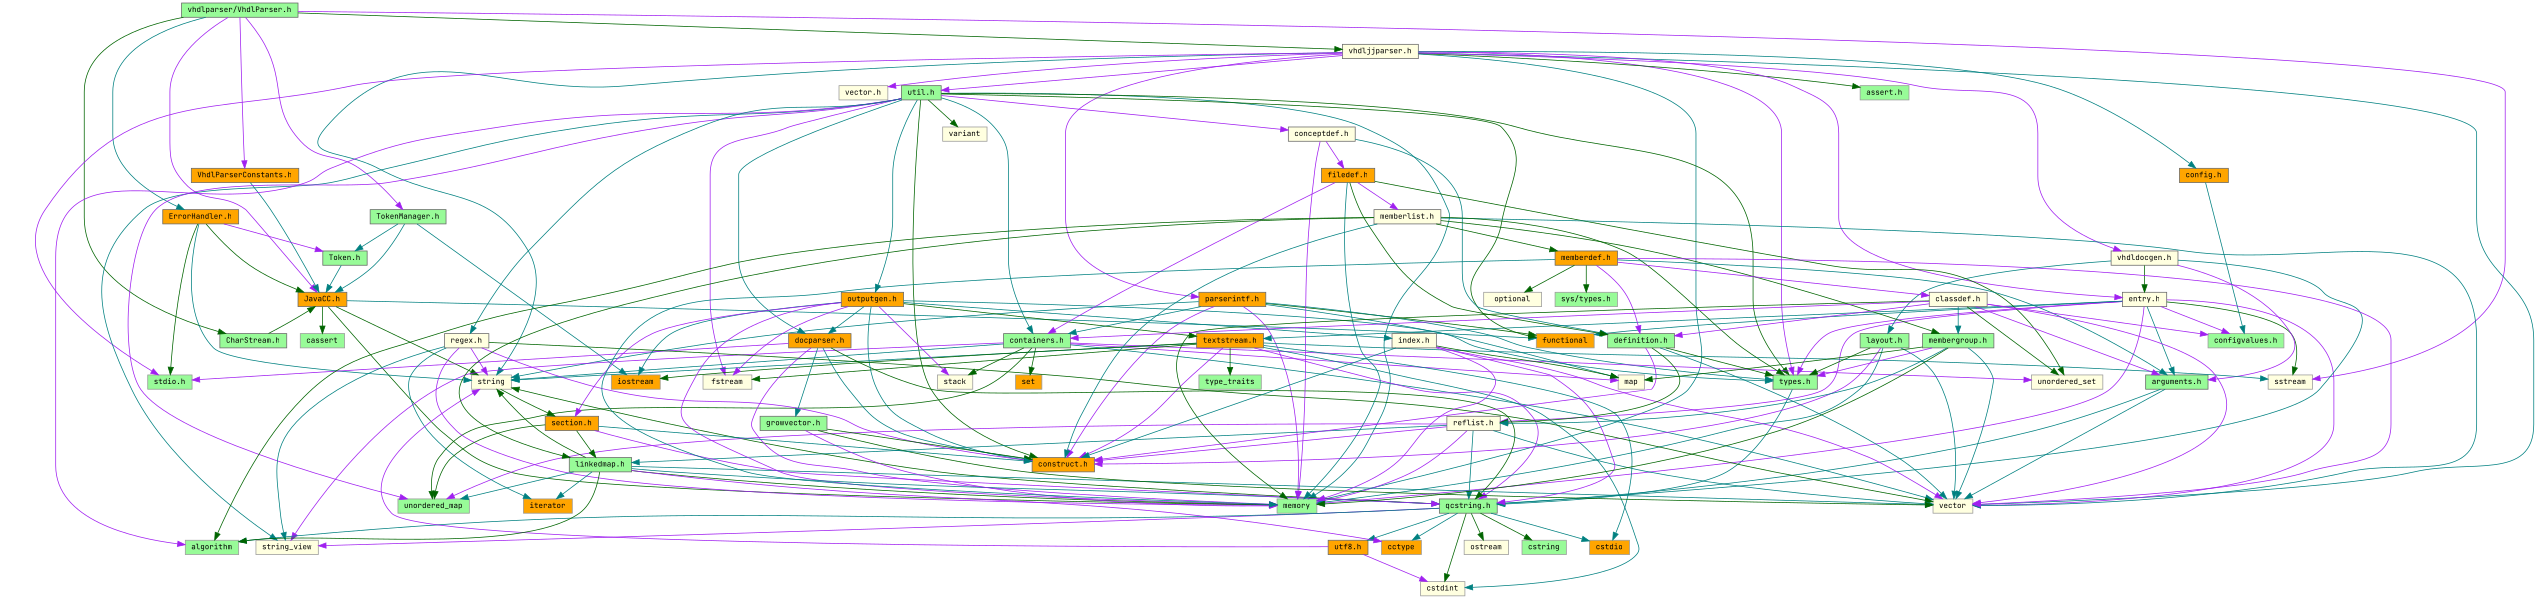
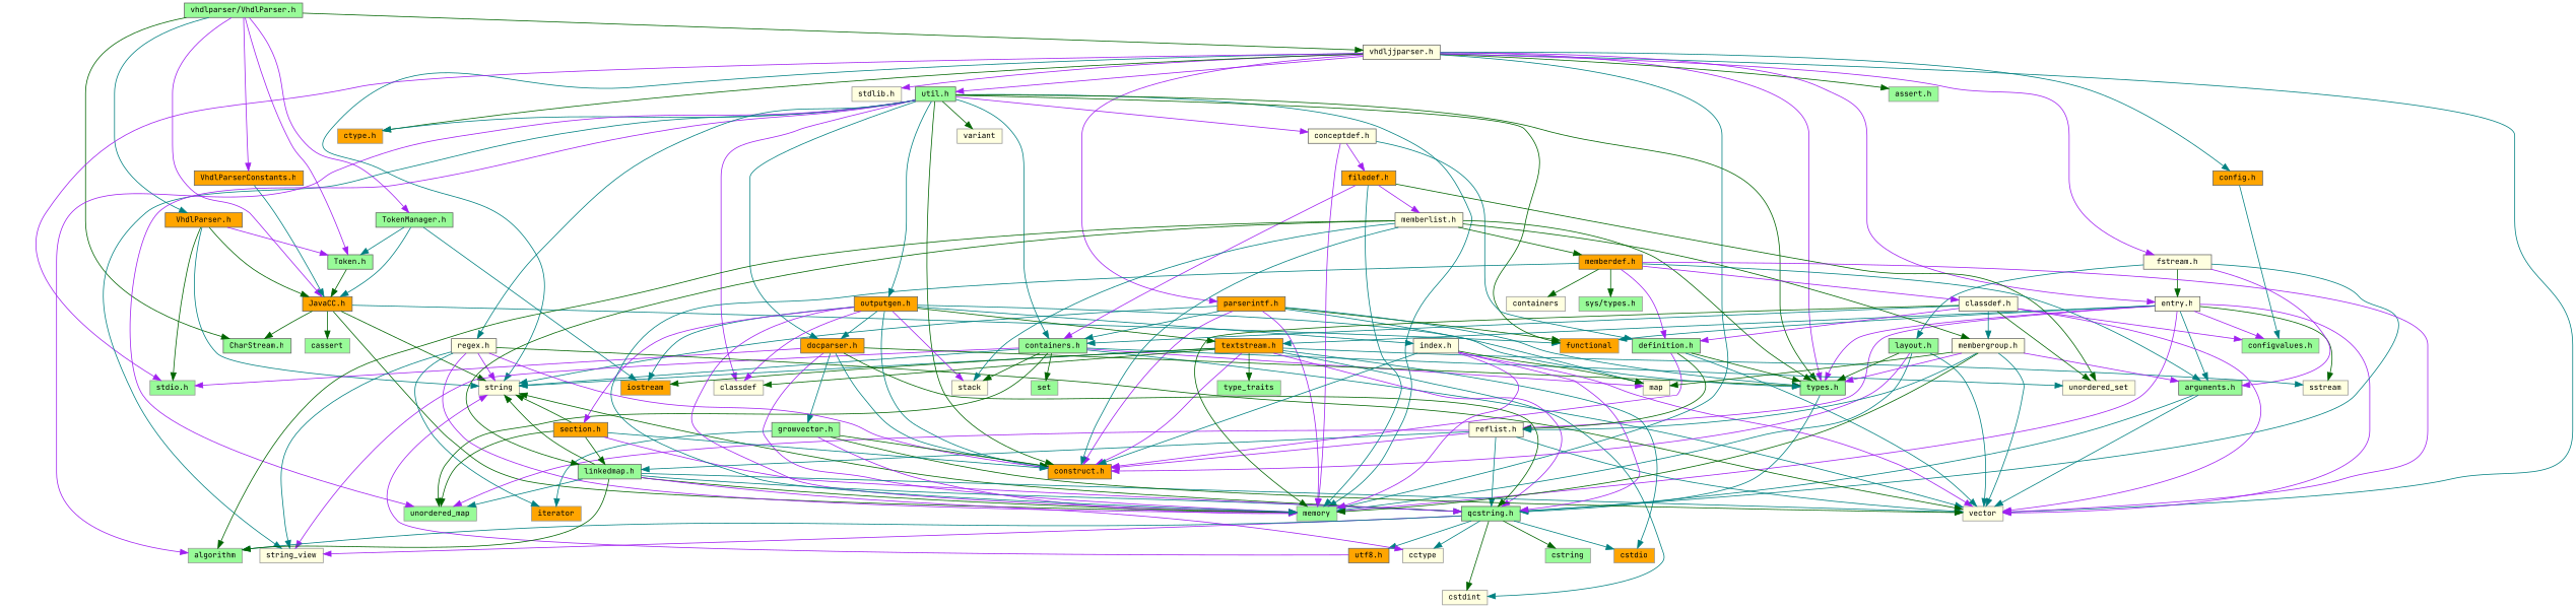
  digraph {
    fontname="JetBrains Mono"
    node [color=grey40 fillcolor=palegreen fontname="JetBrains Mono" fontsize=10 shape=box style=filled]
    edge [color=teal fontname="JetBrains Mono" fontsize=10 labelfontname=Helvetica labelfontsize=10 style=solid]
    n1 [color=gray40 fontcolor=black height=0.2 label="vhdlparser/VhdlParser.h" width=0.4]
    n2 [fillcolor=orange height=0.2 label="JavaCC.h" width=0.4]
    n3 [height=0.2 label="CharStream.h" width=0.4]
    n4 [height=0.2 label="Token.h" width=0.4]
    n5 [height=0.2 label="TokenManager.h" width=0.4]
    n6 [fillcolor=lightyellow height=0.2 label="vhdljjparser.h" width=0.4]
    n7 [fillcolor=orange height=0.2 label="VhdlParserConstants.h" width=0.4]
-   n8 [fillcolor=orange height=0.2 label="ErrorHandler.h" width=0.4]
+   n8 [fillcolor=orange height=0.2 label="VhdlParser.h" width=0.4]
    n9 [color=grey60 fillcolor=lightyellow height=0.2 label=string width=0.4]
    n10 [color=grey60 height=0.2 label=memory width=0.4]
    n11 [color=grey60 height=0.2 label=cassert width=0.4]
    n12 [color=grey60 fillcolor=orange height=0.2 label=functional width=0.4]
    n13 [color=grey60 fillcolor=orange height=0.2 label=iostream width=0.4]
    n14 [color=grey60 fillcolor=lightyellow height=0.2 label=vector width=0.4]
    n15 [fillcolor=orange height=0.2 label="parserintf.h" width=0.4]
    n16 [height=0.2 label="types.h" width=0.4]
    n17 [color=grey60 height=0.2 label="stdio.h" width=0.4]
-   n18 [color=grey60 fillcolor=lightyellow height=0.2 label="vector.h" width=0.4]
+   n18 [color=grey60 fillcolor=lightyellow height=0.2 label="stdlib.h" width=0.4]
    n19 [color=grey60 height=0.2 label="assert.h" width=0.4]
+   n20 [color=grey60 fillcolor=orange height=0.2 label="ctype.h" width=0.4]
    n21 [fillcolor=lightyellow height=0.2 label="entry.h" width=0.4]
-   n22 [fillcolor=lightyellow height=0.2 label="vhdldocgen.h" width=0.4]
+   n22 [fillcolor=lightyellow height=0.2 label="fstream.h" width=0.4]
    n23 [fillcolor=orange height=0.2 label="config.h" width=0.4]
    n24 [height=0.2 label="util.h" width=0.4]
    n25 [color=grey60 fillcolor=lightyellow height=0.2 label=map width=0.4]
    n26 [height=0.2 label="containers.h" width=0.4]
    n27 [fillcolor=orange height=0.2 label="construct.h" width=0.4]
    n28 [height=0.2 label="qcstring.h" width=0.4]
    n29 [color=grey60 fillcolor=lightyellow height=0.2 label=sstream width=0.4]
    n30 [height=0.2 label="arguments.h" width=0.4]
    n31 [fillcolor=lightyellow height=0.2 label="reflist.h" width=0.4]
    n32 [fillcolor=orange height=0.2 label="textstream.h" width=0.4]
    n33 [color=grey60 height=0.2 label="configvalues.h" width=0.4]
    n34 [height=0.2 label="layout.h" width=0.4]
    n35 [color=grey60 fillcolor=lightyellow height=0.2 label=string_view width=0.4]
    n36 [color=grey60 height=0.2 label=algorithm width=0.4]
    n37 [color=grey60 height=0.2 label=unordered_map width=0.4]
-   n38 [color=grey60 fillcolor=lightyellow height=0.2 label=fstream width=0.4]
+   n38 [color=grey60 fillcolor=lightyellow height=0.2 label=classdef width=0.4]
    n39 [color=grey60 fillcolor=lightyellow height=0.2 label=variant width=0.4]
    n40 [fillcolor=orange height=0.2 label="docparser.h" width=0.4]
    n41 [fillcolor=orange height=0.2 label="outputgen.h" width=0.4]
    n42 [fillcolor=lightyellow height=0.2 label="regex.h" width=0.4]
    n43 [fillcolor=lightyellow height=0.2 label="conceptdef.h" width=0.4]
-   n44 [color=grey60 fillcolor=orange height=0.2 label=set width=0.4]
+   n44 [color=grey60 height=0.2 label=set width=0.4]
    n45 [color=grey60 fillcolor=lightyellow height=0.2 label=unordered_set width=0.4]
    n46 [color=grey60 fillcolor=lightyellow height=0.2 label=stack width=0.4]
-   n47 [color=grey60 fillcolor=orange height=0.2 label=cctype width=0.4]
+   n47 [color=grey60 fillcolor=lightyellow height=0.2 label=cctype width=0.4]
    n48 [color=grey60 height=0.2 label=cstring width=0.4]
    n49 [color=grey60 fillcolor=orange height=0.2 label=cstdio width=0.4]
    n50 [color=grey60 fillcolor=lightyellow height=0.2 label=cstdint width=0.4]
-   n51 [color=grey60 fillcolor=lightyellow height=0.2 label=ostream width=0.4]
    n52 [fillcolor=orange height=0.2 label="utf8.h" width=0.4]
    n53 [height=0.2 label="linkedmap.h" width=0.4]
    n54 [color=grey60 height=0.2 label=type_traits width=0.4]
    n55 [height=0.2 label="growvector.h" width=0.4]
    n56 [fillcolor=lightyellow height=0.2 label="index.h" width=0.4]
    n57 [fillcolor=orange height=0.2 label="section.h" width=0.4]
    n58 [color=grey60 fillcolor=orange height=0.2 label=iterator width=0.4]
    n59 [height=0.2 label="definition.h" width=0.4]
    n60 [fillcolor=orange height=0.2 label="filedef.h" width=0.4]
    n61 [fillcolor=lightyellow height=0.2 label="memberlist.h" width=0.4]
    n62 [fillcolor=orange height=0.2 label="memberdef.h" width=0.4]
-   n63 [height=0.2 label="membergroup.h" width=0.4]
-   n64 [color=grey60 fillcolor=lightyellow height=0.2 label=optional width=0.4]
+   n63 [fillcolor=lightyellow height=0.2 label="membergroup.h" width=0.4]
+   n64 [color=grey60 fillcolor=lightyellow height=0.2 label=containers width=0.4]
    n65 [color=grey60 height=0.2 label="sys/types.h" width=0.4]
    n66 [fillcolor=lightyellow height=0.2 label="classdef.h" width=0.4]
    n1 -> n2 [color=purple]
    n1 -> n3 [color=darkgreen]
-   n1 -> n29 [color=purple]
+   n1 -> n4 [color=purple]
    n1 -> n5 [color=purple]
    n1 -> n6 [color=darkgreen]
    n1 -> n7 [color=purple]
    n1 -> n8
    n2 -> n9 [color=darkgreen]
    n2 -> n10 [color=darkgreen]
    n2 -> n11 [color=darkgreen]
    n2 -> n12
-   n3 -> n2 [color=darkgreen]
-   n4 -> n2
+   n2 -> n3 [color=darkgreen]
+   n4 -> n2 [color=darkgreen]
    n5 -> n2
    n5 -> n4
    n5 -> n13
    n6 -> n9
    n6 -> n10
    n6 -> n14
    n6 -> n15 [color=purple]
    n6 -> n16 [color=purple]
    n6 -> n17 [color=purple]
    n6 -> n18 [color=purple]
    n6 -> n19 [color=darkgreen]
+   n6 -> n20 [color=darkgreen]
    n6 -> n21 [color=purple]
    n6 -> n22 [color=purple]
    n6 -> n23
    n6 -> n24 [color=purple]
    n7 -> n2
    n8 -> n2 [color=darkgreen]
    n8 -> n4 [color=purple]
    n8 -> n9
    n8 -> n17 [color=darkgreen]
    n15 -> n9
    n15 -> n10 [color=purple]
    n15 -> n12 [color=darkgreen]
    n15 -> n16
    n15 -> n25
    n15 -> n26
    n15 -> n27 [color=purple]
    n16 -> n28
    n21 -> n10 [color=purple]
    n21 -> n12
    n21 -> n14 [color=purple]
    n21 -> n16 [color=purple]
    n21 -> n29 [color=darkgreen]
    n21 -> n30
    n21 -> n31 [color=purple]
    n21 -> n32
    n21 -> n33 [color=purple]
    n22 -> n21 [color=darkgreen]
    n22 -> n28
    n22 -> n30 [color=purple]
    n22 -> n34
    n23 -> n33
    n24 -> n10
    n24 -> n12 [color=darkgreen]
    n24 -> n16 [color=darkgreen]
+   n24 -> n20
    n24 -> n26
    n24 -> n27 [color=darkgreen]
    n24 -> n35
    n24 -> n36 [color=purple]
    n24 -> n37 [color=purple]
    n24 -> n38 [color=purple]
    n24 -> n39 [color=darkgreen]
    n24 -> n40
    n24 -> n41
    n24 -> n42
    n24 -> n43 [color=purple]
    n26 -> n9
    n26 -> n14
    n26 -> n25 [color=purple]
    n26 -> n35 [color=purple]
    n26 -> n37 [color=darkgreen]
    n26 -> n44 [color=darkgreen]
-   n26 -> n45 [color=purple]
+   n26 -> n45
    n26 -> n46 [color=darkgreen]
    n28 -> n9 [color=darkgreen]
    n28 -> n35 [color=purple]
    n28 -> n36
    n28 -> n47
    n28 -> n48 [color=darkgreen]
    n28 -> n49
    n28 -> n50 [color=darkgreen]
-   n28 -> n51 [color=darkgreen]
    n28 -> n52
    n30 -> n14
    n30 -> n28
-   n31 -> n10 [color=purple]
    n31 -> n14
    n31 -> n27 [color=purple]
    n31 -> n28
    n31 -> n37 [color=purple]
    n31 -> n53
    n32 -> n9
    n32 -> n13 [color=darkgreen]
    n32 -> n27 [color=purple]
    n32 -> n28 [color=purple]
    n32 -> n29
    n32 -> n38 [color=darkgreen]
    n32 -> n49
    n32 -> n50
    n32 -> n54 [color=darkgreen]
    n34 -> n10
    n34 -> n14
    n34 -> n16 [color=darkgreen]
    n34 -> n27 [color=purple]
    n40 -> n10 [color=purple]
+   n40 -> n16 [color=darkgreen]
    n40 -> n17 [color=purple]
    n40 -> n27
    n40 -> n28 [color=darkgreen]
    n40 -> n55
    n41 -> n10 [color=purple]
    n41 -> n13
    n41 -> n16
    n41 -> n27
    n41 -> n32 [color=darkgreen]
    n41 -> n38 [color=purple]
    n41 -> n40
    n41 -> n46 [color=purple]
    n41 -> n56
    n41 -> n57 [color=purple]
    n42 -> n9 [color=purple]
    n42 -> n10 [color=purple]
    n42 -> n14 [color=darkgreen]
    n42 -> n27 [color=purple]
    n42 -> n35
    n42 -> n58
    n43 -> n10 [color=purple]
    n43 -> n59
    n43 -> n60 [color=purple]
    n52 -> n9 [color=purple]
-   n52 -> n50 [color=purple]
    n53 -> n9 [color=darkgreen]
    n53 -> n10 [color=darkgreen]
    n53 -> n14
    n53 -> n28
    n53 -> n36 [color=darkgreen]
    n53 -> n37
    n53 -> n47 [color=purple]
    n55 -> n10 [color=purple]
    n55 -> n14 [color=darkgreen]
    n55 -> n27 [color=darkgreen]
-   n53 -> n58
+   n55 -> n58
    n56 -> n10 [color=purple]
    n56 -> n14 [color=purple]
    n56 -> n25 [color=darkgreen]
    n56 -> n27
    n56 -> n28 [color=purple]
-   n9 -> n57 [color=darkgreen]
+   n57 -> n9 [color=darkgreen]
    n57 -> n27
    n57 -> n28 [color=purple]
    n57 -> n37 [color=darkgreen]
    n57 -> n53 [color=darkgreen]
    n59 -> n14
    n59 -> n16 [color=darkgreen]
    n59 -> n27 [color=purple]
    n59 -> n31 [color=darkgreen]
    n60 -> n10
    n60 -> n26 [color=purple]
    n60 -> n45 [color=darkgreen]
-   n60 -> n59 [color=darkgreen]
    n60 -> n61 [color=purple]
-   n61 -> n14
+   n61 -> n46
    n61 -> n16 [color=darkgreen]
    n61 -> n27
    n61 -> n36 [color=darkgreen]
    n61 -> n53 [color=darkgreen]
    n61 -> n62 [color=darkgreen]
    n61 -> n63 [color=darkgreen]
    n62 -> n10
    n62 -> n14 [color=purple]
    n62 -> n30
    n62 -> n59 [color=purple]
    n62 -> n64 [color=darkgreen]
    n62 -> n65 [color=darkgreen]
    n62 -> n66 [color=purple]
    n63 -> n10 [color=darkgreen]
    n63 -> n14
    n63 -> n16 [color=purple]
    n63 -> n25 [color=darkgreen]
    n63 -> n31
    n66 -> n10 [color=darkgreen]
    n66 -> n14 [color=purple]
-   n66 -> n26 [color=purple]
-   n66 -> n30 [color=purple]
+   n66 -> n26
+   n63 -> n30 [color=purple]
    n66 -> n33 [color=purple]
    n66 -> n45 [color=darkgreen]
    n66 -> n59 [color=purple]
    n66 -> n63
  }
